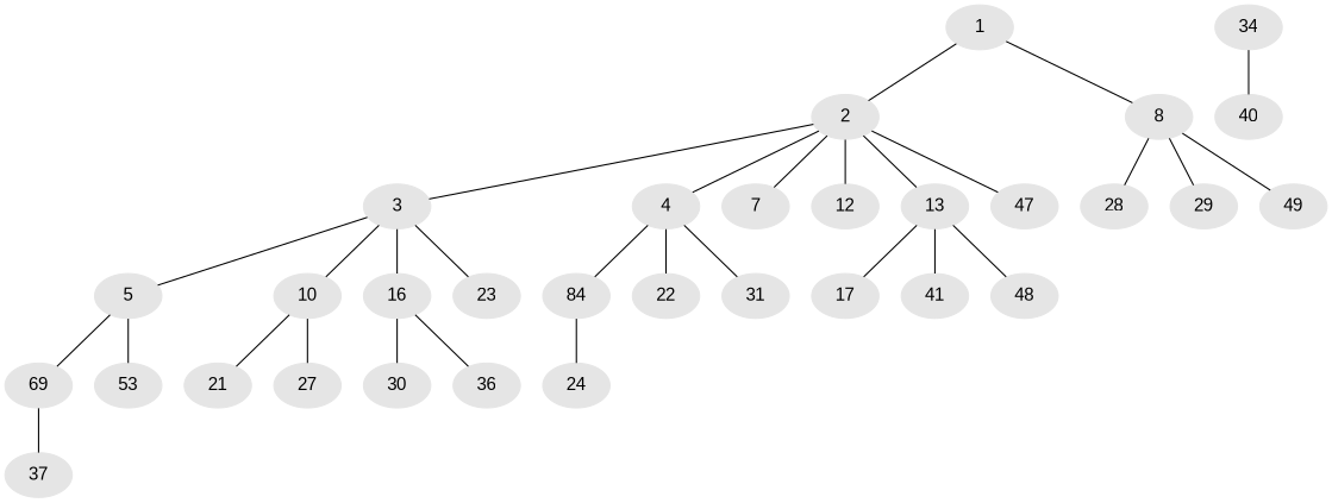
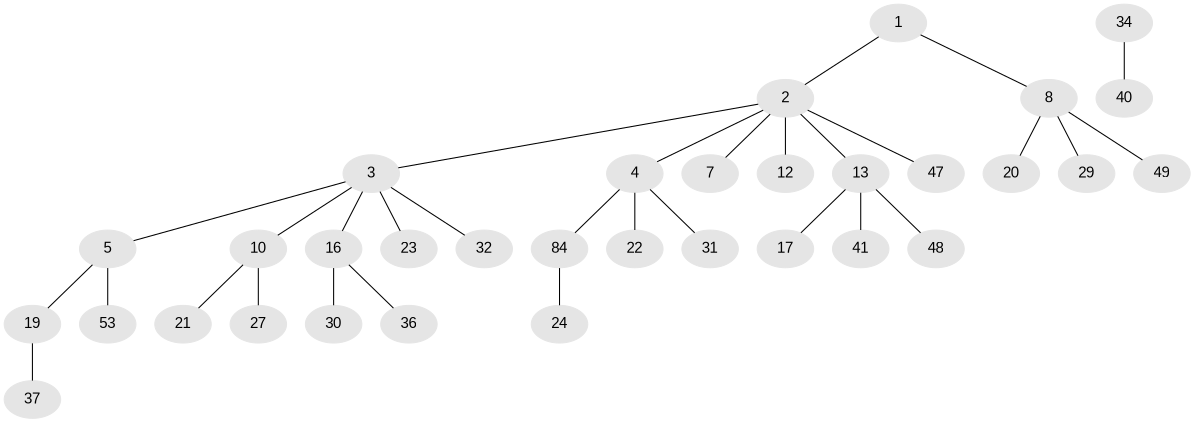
  graph {
    fontname="Liberation Sans"
    node [color=gray90 fontname="Liberation Sans" style=filled]
    edge [fontname="Liberation Sans"]
    2 [super="+6"]
    3 [super="+9"]
    4 [super="+11"]
    7
    12 [super="+42"]
    13 [super="+45"]
    47
    1
    8 [super="+15"]
-   28
+   28 [label=20]
    29
    49
    5 [super="+18"]
    10 [super="+25"]
    16 [super="+33"]
    23 [super="+46"]
+   32
    n18 [label=84 super="+50"]
    22
    31 [super="+35"]
    17 [super="+20"]
    41
    48
-   19 [label=69]
+   19
    n25 [label=53]
    21
    27
    30
    36 [super="+39"]
    24 [super="+26"]
    37 [super="+38"]
    34 [super="+44"]
    40
    2 -- 3
    2 -- 4
    2 -- 7
    2 -- 12
    2 -- 13
    2 -- 47
    3 -- 5
    3 -- 10
    3 -- 16
    3 -- 23
+   3 -- 32
    4 -- n18
    4 -- 22
    4 -- 31
    13 -- 17
    13 -- 41
    13 -- 48
    1 -- 2
    1 -- 8
    8 -- 28
    8 -- 29
    8 -- 49
    5 -- 19
    5 -- n25
    10 -- 21
    10 -- 27
    16 -- 30
    16 -- 36
    n18 -- 24
    19 -- 37
    34 -- 40
  }
